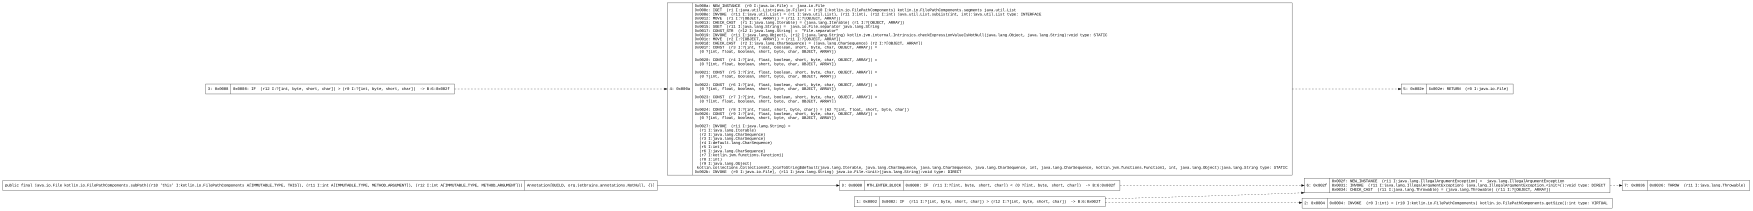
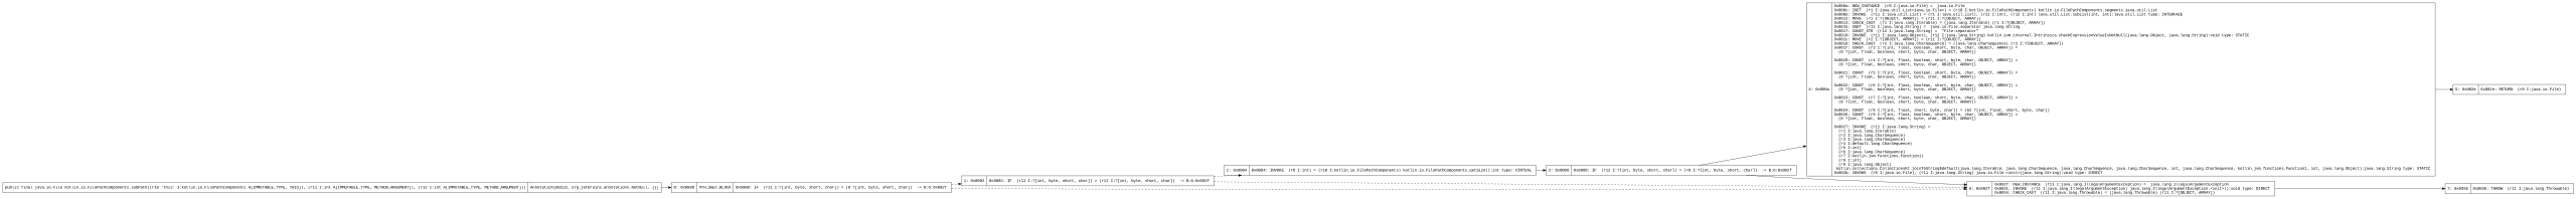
  digraph {
    fontname="Liberation Mono"
    rankdir=LR
    node [fontname="Liberation Mono" shape=record]
    edge [fontname="Liberation Mono"]
-   n1 [label="{0\:\ 0x0000|MTH_ENTER_BLOCK\l|0x0000: IF  (r11 I:?[int, byte, short, char]) \< (0 ?[int, byte, short, char])  \-\> B:6:0x002f \l}"]
+   n1 [label="{0\:\ 0x0000|MTH_SGET_BLOCK\l|0x0000: IF  (r11 I:?[int, byte, short, char]) \< (0 ?[int, byte, short, char])  \-\> B:6:0x002f \l}"]
    n2 [label="{1\:\ 0x0002|0x0002: IF  (r11 I:?[int, byte, short, char]) \> (r12 I:?[int, byte, short, char])  \-\> B:6:0x002f \l}"]
    n3 [label="{6\:\ 0x002f|0x002f: NEW_INSTANCE  (r11 I:java.lang.IllegalArgumentException) =  java.lang.IllegalArgumentException \l0x0031: INVOKE  (r11 I:java.lang.IllegalArgumentException) java.lang.IllegalArgumentException.\<init\>():void type: DIRECT \l0x0034: CHECK_CAST  (r11 I:java.lang.Throwable) = (java.lang.Throwable) (r11 I:?[OBJECT, ARRAY]) \l}"]
    n4 [label="{2\:\ 0x0004|0x0004: INVOKE  (r0 I:int) = (r10 I:kotlin.io.FilePathComponents) kotlin.io.FilePathComponents.getSize():int type: VIRTUAL \l}"]
    n5 [label="{7\:\ 0x0036|0x0036: THROW  (r11 I:java.lang.Throwable) \l}"]
    n6 [label="{3\:\ 0x0008|0x0008: IF  (r12 I:?[int, byte, short, char]) \> (r0 I:?[int, byte, short, char])  \-\> B:6:0x002f \l}"]
    n7 [label="{4\:\ 0x000a|0x000a: NEW_INSTANCE  (r0 I:java.io.File) =  java.io.File \l0x000c: IGET  (r1 I:java.util.List\<java.io.File\>) = (r10 I:kotlin.io.FilePathComponents) kotlin.io.FilePathComponents.segments java.util.List \l0x000e: INVOKE  (r11 I:java.util.List) = (r1 I:java.util.List), (r11 I:int), (r12 I:int) java.util.List.subList(int, int):java.util.List type: INTERFACE \l0x0012: MOVE  (r1 I:?[OBJECT, ARRAY]) = (r11 I:?[OBJECT, ARRAY]) \l0x0013: CHECK_CAST  (r1 I:java.lang.Iterable) = (java.lang.Iterable) (r1 I:?[OBJECT, ARRAY]) \l0x0015: SGET  (r11 I:java.lang.String) =  java.io.File.separator java.lang.String \l0x0017: CONST_STR  (r12 I:java.lang.String) =  \"File.separator\" \l0x0019: INVOKE  (r11 I:java.lang.Object), (r12 I:java.lang.String) kotlin.jvm.internal.Intrinsics.checkExpressionValueIsNotNull(java.lang.Object, java.lang.String):void type: STATIC \l0x001c: MOVE  (r2 I:?[OBJECT, ARRAY]) = (r11 I:?[OBJECT, ARRAY]) \l0x001d: CHECK_CAST  (r2 I:java.lang.CharSequence) = (java.lang.CharSequence) (r2 I:?[OBJECT, ARRAY]) \l0x001f: CONST  (r3 I:?[int, float, boolean, short, byte, char, OBJECT, ARRAY]) = \l  (0 ?[int, float, boolean, short, byte, char, OBJECT, ARRAY])\l \l0x0020: CONST  (r4 I:?[int, float, boolean, short, byte, char, OBJECT, ARRAY]) = \l  (0 ?[int, float, boolean, short, byte, char, OBJECT, ARRAY])\l \l0x0021: CONST  (r5 I:?[int, float, boolean, short, byte, char, OBJECT, ARRAY]) = \l  (0 ?[int, float, boolean, short, byte, char, OBJECT, ARRAY])\l \l0x0022: CONST  (r6 I:?[int, float, boolean, short, byte, char, OBJECT, ARRAY]) = \l  (0 ?[int, float, boolean, short, byte, char, OBJECT, ARRAY])\l \l0x0023: CONST  (r7 I:?[int, float, boolean, short, byte, char, OBJECT, ARRAY]) = \l  (0 ?[int, float, boolean, short, byte, char, OBJECT, ARRAY])\l \l0x0024: CONST  (r8 I:?[int, float, short, byte, char]) = (62 ?[int, float, short, byte, char]) \l0x0026: CONST  (r9 I:?[int, float, boolean, short, byte, char, OBJECT, ARRAY]) = \l  (0 ?[int, float, boolean, short, byte, char, OBJECT, ARRAY])\l \l0x0027: INVOKE  (r11 I:java.lang.String) = \l  (r1 I:java.lang.Iterable)\l  (r2 I:java.lang.CharSequence)\l  (r3 I:java.lang.CharSequence)\l  (r4 I:default.lang.CharSequence)\l  (r5 I:int)\l  (r6 I:java.lang.CharSequence)\l  (r7 I:kotlin.jvm.functions.Function1)\l  (r8 I:int)\l  (r9 I:java.lang.Object)\l kotlin.collections.CollectionsKt.joinToString$default(java.lang.Iterable, java.lang.CharSequence, java.lang.CharSequence, java.lang.CharSequence, int, java.lang.CharSequence, kotlin.jvm.functions.Function1, int, java.lang.Object):java.lang.String type: STATIC \l0x002b: INVOKE  (r0 I:java.io.File), (r11 I:java.lang.String) java.io.File.\<init\>(java.lang.String):void type: DIRECT \l}"]
    n8 [label="{5\:\ 0x002e|6x002e: RETURN  (r0 I:java.io.File) \l}"]
    n9 [label="{public final java.io.File kotlin.io.FilePathComponents.subPath((r10 'this' I:kotlin.io.FilePathComponents A[IMMUTABLE_TYPE, THIS]), (r11 I:int A[IMMUTABLE_TYPE, METHOD_ARGUMENT]), (r12 I:int A[IMMUTABLE_TYPE, METHOD_ARGUMENT]))  | Annotation[BUILD, org.jetbrains.annotations.NotNull, \{\}]\l}"]
+   n1 -> n2 [style=dashed]
    n1 -> n3 [style=dashed]
    n2 -> n3 [style=dashed]
    n2 -> n4 [style=dashed]
-   n3 -> n5 [style=dashed]
-   n6 -> n7 [style=dashed]
-   n7 -> n8 [style=dashed]
+   n3 -> n5
+   n4 -> n6
+   n6 -> n3
+   n6 -> n7 [style=solid]
+   n7 -> n8
    n9 -> n1
  }
